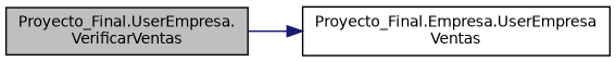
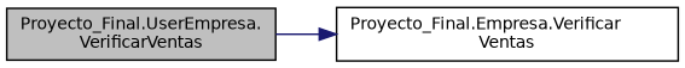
  digraph {
    rankdir=LR
    node [color=black fontname=Helvetica fontsize=10 shape=record style=filled]
    n1 [fillcolor=grey75 fontcolor=black height=0.2 label="Proyecto_Final.UserEmpresa.\lVerificarVentas" width=0.4]
-   n2 [fillcolor=white height=0.2 label="Proyecto_Final.Empresa.UserEmpresa\lVentas" width=0.4]
+   n2 [fillcolor=white height=0.2 label="Proyecto_Final.Empresa.Verificar\lVentas" width=0.4]
    n1 -> n2 [color=midnightblue fontname=Helvetica fontsize=10 labelfontname=Helvetica labelfontsize=10 style=solid]
  }
